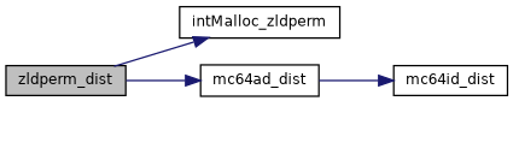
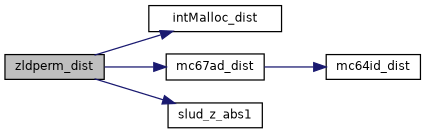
  digraph {
    rankdir=LR
    node [color=black fillcolor=white fontname=Helvetica fontsize=10 shape=record style=filled]
    edge [color=midnightblue fontname=Helvetica fontsize=10 labelfontname=Helvetica labelfontsize=10 style=solid]
    n1 [fillcolor=grey75 fontcolor=black height=0.2 label=zldperm_dist width=0.4]
-   n2 [height=0.2 label=intMalloc_zldperm width=0.4]
-   n3 [height=0.2 label=mc64ad_dist width=0.4]
+   n2 [height=0.2 label=intMalloc_dist width=0.4]
+   n3 [height=0.2 label=mc67ad_dist width=0.4]
+   n4 [height=0.2 label=slud_z_abs1 width=0.4]
    n5 [height=0.2 label=mc64id_dist width=0.4]
    n1 -> n2
    n1 -> n3
+   n1 -> n4
    n3 -> n5
  }
